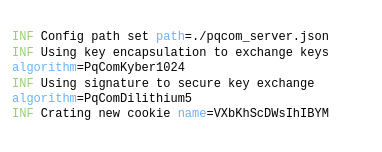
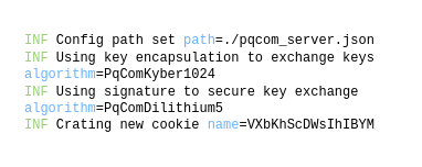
  <mxCell id="0" />
  <mxCell id="1" parent="0" />
- <mxCell id="2" value="&lt;div&gt;&lt;font face=&quot;Courier New&quot;&gt;&lt;font color=&quot;#97d077&quot;&gt;INF&lt;/font&gt; Config path set &lt;font color=&quot;#66b2ff&quot;&gt;path&lt;/font&gt;=./pqcom_server.json&lt;/font&gt;&lt;/div&gt;&lt;div&gt;&lt;font face=&quot;Courier New&quot;&gt;&lt;font color=&quot;#97d077&quot;&gt;INF&lt;/font&gt; Using key encapsulation to exchange keys&lt;/font&gt;&lt;/div&gt;&lt;div&gt;&lt;font style=&quot;font-family: &amp;quot;Courier New&amp;quot;; background-color: initial;&quot; color=&quot;#66b2ff&quot;&gt;algorithm&lt;/font&gt;&lt;span style=&quot;font-family: &amp;quot;Courier New&amp;quot;; background-color: initial;&quot;&gt;=PqComKyber1024&lt;/span&gt;&lt;/div&gt;&lt;div&gt;&lt;font face=&quot;Courier New&quot;&gt;&lt;font color=&quot;#97d077&quot;&gt;INF&lt;/font&gt; Using signature to secure key exchange&lt;/font&gt;&lt;/div&gt;&lt;div&gt;&lt;font face=&quot;Courier New&quot;&gt;&lt;font color=&quot;#66b2ff&quot;&gt;algorithm&lt;/font&gt;=PqComDilithium5&lt;/font&gt;&lt;/div&gt;&lt;div&gt;&lt;span style=&quot;font-family: &amp;quot;Courier New&amp;quot;; background-color: initial;&quot;&gt;&lt;font color=&quot;#97d077&quot;&gt;INF&lt;/font&gt; Crating new cookie &lt;font color=&quot;#66b2ff&quot;&gt;name&lt;/font&gt;=VXbKhScDWsIhIBYM&lt;/span&gt;&lt;/div&gt;" style="text;html=1;align=left;verticalAlign=middle;resizable=0;points=[];autosize=1;strokeColor=none;fillColor=none;" vertex="1" parent="1"><mxGeometry x="10" y="20" width="340" height="110" as="geometry" /></mxCell>
+ <mxCell id="2" value="&lt;div&gt;&lt;font face=&quot;Courier New&quot;&gt;&lt;font color=&quot;#97d077&quot;&gt;INF&lt;/font&gt; Config path set &lt;font color=&quot;#66b2ff&quot;&gt;path&lt;/font&gt;=./pqcom_server.json&lt;/font&gt;&lt;/div&gt;&lt;div&gt;&lt;font face=&quot;Courier New&quot;&gt;&lt;font color=&quot;#97d077&quot;&gt;INF&lt;/font&gt; Using key encapsulation to exchange keys&lt;/font&gt;&lt;/div&gt;&lt;div&gt;&lt;font style=&quot;font-family: &amp;quot;Courier New&amp;quot;; background-color: initial;&quot; color=&quot;#66b2ff&quot;&gt;algorithm&lt;/font&gt;&lt;span style=&quot;font-family: &amp;quot;Courier New&amp;quot;; background-color: initial;&quot;&gt;=PqComKyber1024&lt;/span&gt;&lt;/div&gt;&lt;div&gt;&lt;font face=&quot;Courier New&quot;&gt;&lt;font color=&quot;#97d077&quot;&gt;INF&lt;/font&gt; Using signature to secure key exchange&lt;/font&gt;&lt;/div&gt;&lt;div&gt;&lt;font face=&quot;Courier New&quot;&gt;&lt;font color=&quot;#66b2ff&quot;&gt;algorithm&lt;/font&gt;=PqComDilithium5&lt;/font&gt;&lt;/div&gt;&lt;div&gt;&lt;span style=&quot;font-family: &amp;quot;Courier New&amp;quot;; background-color: initial;&quot;&gt;&lt;font color=&quot;#97d077&quot;&gt;INF&lt;/font&gt; Crating new cookie &lt;font color=&quot;#66b2ff&quot;&gt;name&lt;/font&gt;=VXbKhScDWsIhIBYM&lt;/span&gt;&lt;/div&gt;" style="text;html=1;align=left;verticalAlign=middle;resizable=0;points=[];autosize=1;strokeColor=none;fillColor=none;" vertex="1" parent="1"><mxGeometry x="20" y="20" width="340" height="110" as="geometry" /></mxCell>
